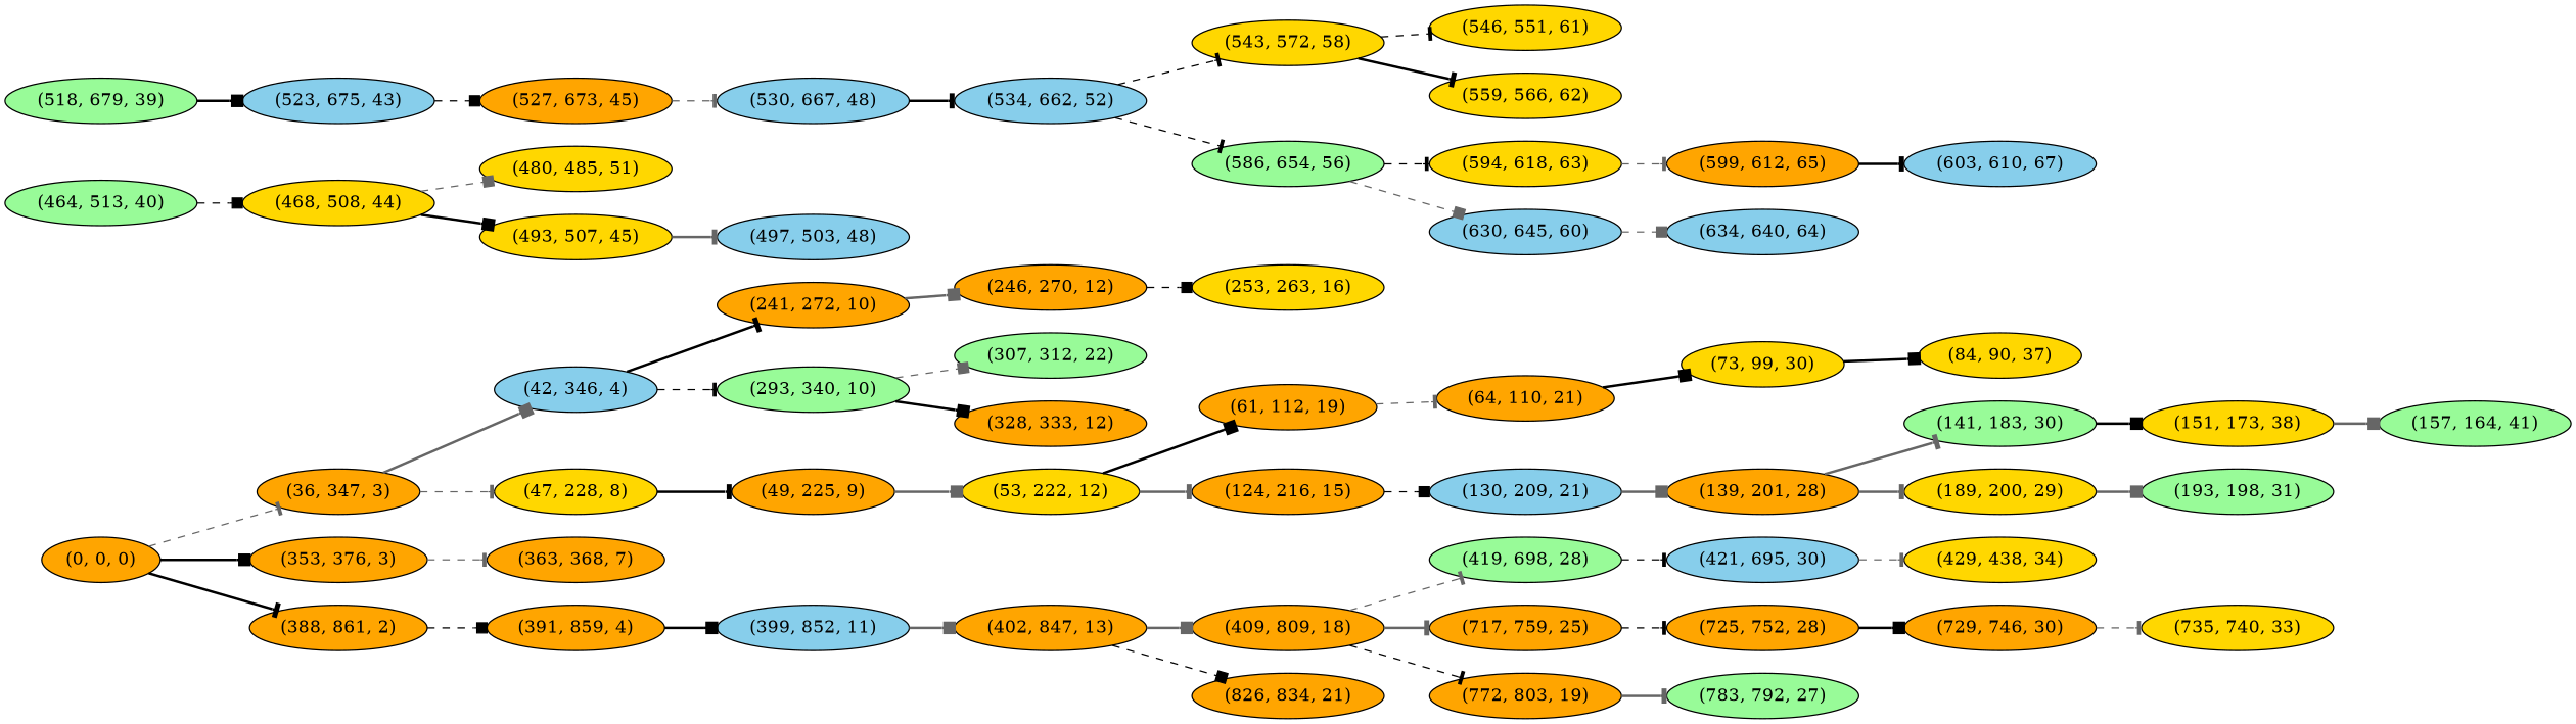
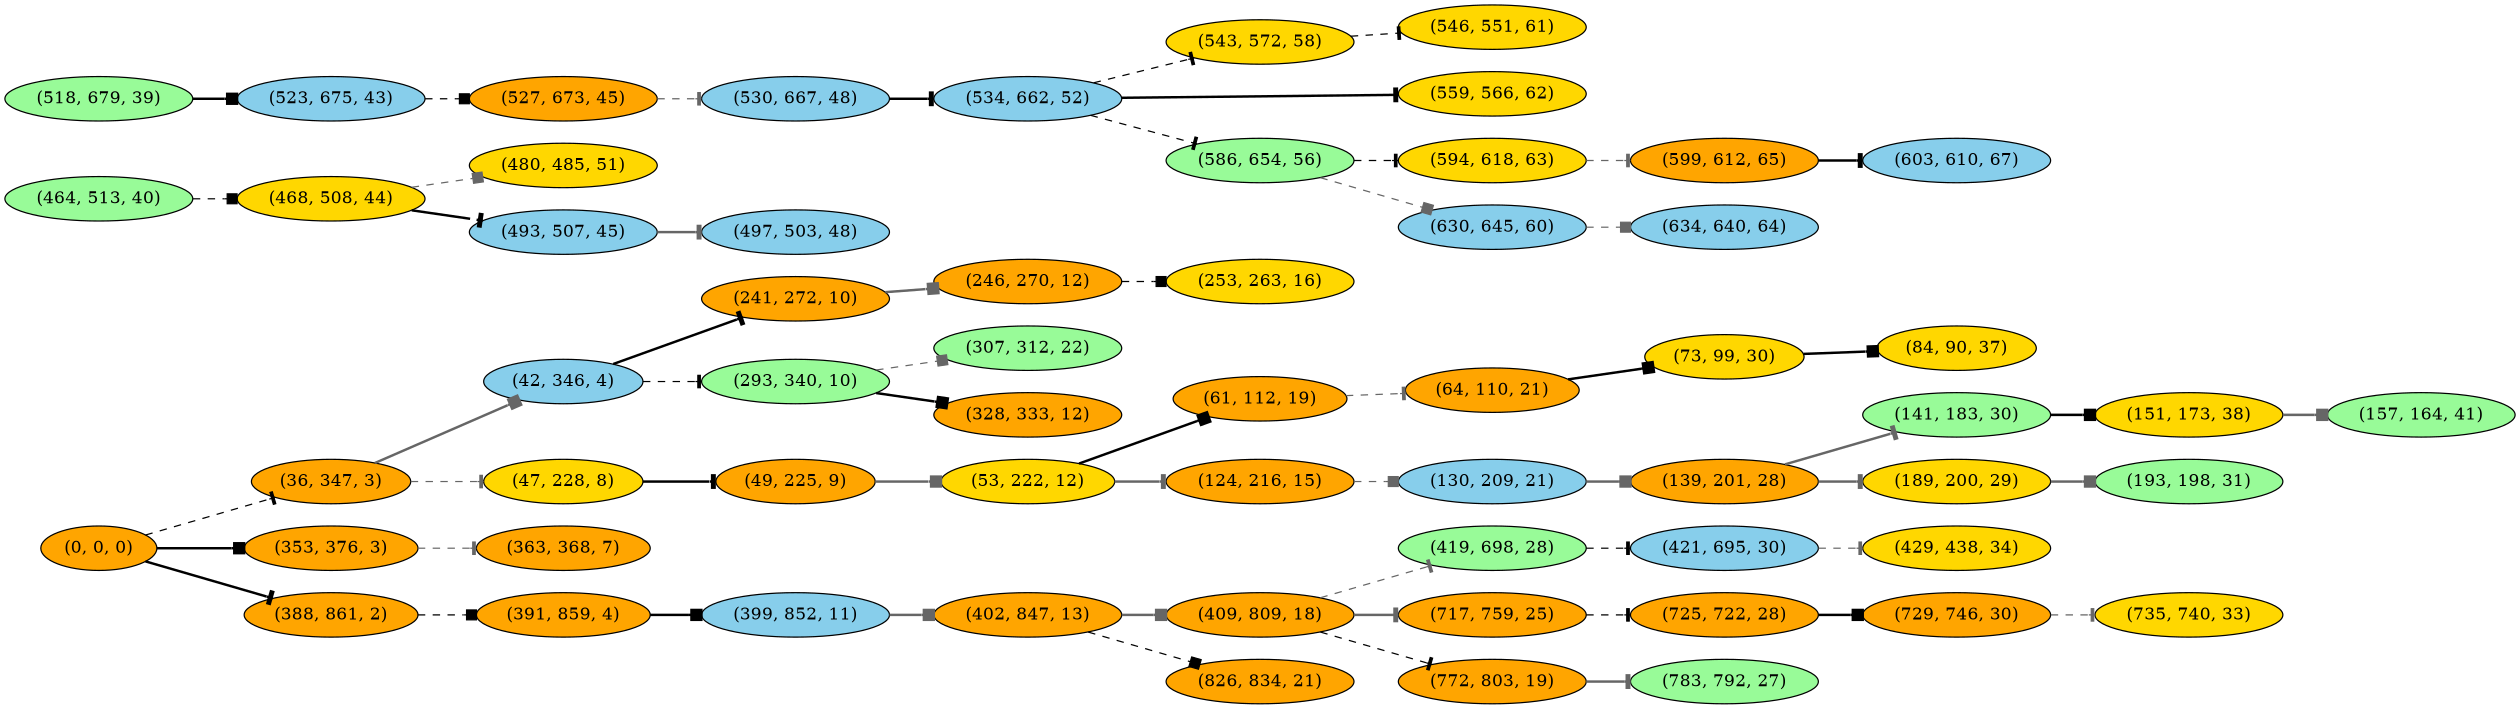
  digraph {
    rankdir=LR
    node [fillcolor=orange style=filled]
    edge [arrowhead=tee color=black style=bold]
    "(0, 0, 0)"
    "(36, 347, 3)"
    "(353, 376, 3)"
    "(388, 861, 2)"
    "(42, 346, 4)" [fillcolor=skyblue]
    "(47, 228, 8)" [fillcolor=gold]
    "(363, 368, 7)"
    "(391, 859, 4)"
    "(241, 272, 10)"
    "(293, 340, 10)" [fillcolor=palegreen]
    "(49, 225, 9)"
    "(246, 270, 12)"
    "(307, 312, 22)" [fillcolor=palegreen]
    "(328, 333, 12)"
    "(53, 222, 12)" [fillcolor=gold]
    "(61, 112, 19)"
    "(124, 216, 15)"
    "(64, 110, 21)"
    "(130, 209, 21)" [fillcolor=skyblue]
    "(73, 99, 30)" [fillcolor=gold]
    "(84, 90, 37)" [fillcolor=gold]
    "(139, 201, 28)"
    "(141, 183, 30)" [fillcolor=palegreen]
    "(189, 200, 29)" [fillcolor=gold]
    "(151, 173, 38)" [fillcolor=gold]
    "(193, 198, 31)" [fillcolor=palegreen]
    "(157, 164, 41)" [fillcolor=palegreen]
    "(253, 263, 16)" [fillcolor=gold]
    "(399, 852, 11)" [fillcolor=skyblue]
    "(402, 847, 13)"
    "(409, 809, 18)"
    "(826, 834, 21)"
    "(419, 698, 28)" [fillcolor=palegreen]
    "(717, 759, 25)"
    "(772, 803, 19)"
    "(421, 695, 30)" [fillcolor=skyblue]
-   "(725, 752, 28)"
+   "(725, 752, 28)" [label="(725, 722, 28)"]
    "(783, 792, 27)" [fillcolor=palegreen]
    "(429, 438, 34)" [fillcolor=gold]
    "(464, 513, 40)" [fillcolor=palegreen]
    "(468, 508, 44)" [fillcolor=gold]
    "(518, 679, 39)" [fillcolor=palegreen]
    "(523, 675, 43)" [fillcolor=skyblue]
    "(480, 485, 51)" [fillcolor=gold]
-   "(493, 507, 45)" [fillcolor=gold]
+   "(493, 507, 45)" [fillcolor=skyblue]
    "(497, 503, 48)" [fillcolor=skyblue]
    "(527, 673, 45)"
    "(530, 667, 48)" [fillcolor=skyblue]
    "(534, 662, 52)" [fillcolor=skyblue]
    "(543, 572, 58)" [fillcolor=gold]
    "(586, 654, 56)" [fillcolor=palegreen]
    "(546, 551, 61)" [fillcolor=gold]
    "(559, 566, 62)" [fillcolor=gold]
    "(594, 618, 63)" [fillcolor=gold]
    "(630, 645, 60)" [fillcolor=skyblue]
    "(599, 612, 65)"
    "(634, 640, 64)" [fillcolor=skyblue]
    "(603, 610, 67)" [fillcolor=skyblue]
    "(729, 746, 30)"
    "(735, 740, 33)" [fillcolor=gold]
-   "(0, 0, 0)" -> "(36, 347, 3)" [color=gray40 style=dashed]
+   "(0, 0, 0)" -> "(36, 347, 3)" [style=dashed]
    "(0, 0, 0)" -> "(353, 376, 3)" [arrowhead=box]
    "(0, 0, 0)" -> "(388, 861, 2)"
    "(36, 347, 3)" -> "(42, 346, 4)" [arrowhead=box color=gray40]
    "(36, 347, 3)" -> "(47, 228, 8)" [color=gray40 style=dashed]
    "(353, 376, 3)" -> "(363, 368, 7)" [color=gray40 style=dashed]
    "(388, 861, 2)" -> "(391, 859, 4)" [arrowhead=box style=dashed]
    "(42, 346, 4)" -> "(241, 272, 10)"
    "(42, 346, 4)" -> "(293, 340, 10)" [style=dashed]
    "(47, 228, 8)" -> "(49, 225, 9)"
    "(391, 859, 4)" -> "(399, 852, 11)" [arrowhead=box]
    "(241, 272, 10)" -> "(246, 270, 12)" [arrowhead=box color=gray40]
    "(293, 340, 10)" -> "(307, 312, 22)" [arrowhead=box color=gray40 style=dashed]
    "(293, 340, 10)" -> "(328, 333, 12)" [arrowhead=box]
    "(49, 225, 9)" -> "(53, 222, 12)" [arrowhead=box color=gray40]
    "(246, 270, 12)" -> "(253, 263, 16)" [arrowhead=box style=dashed]
    "(53, 222, 12)" -> "(61, 112, 19)" [arrowhead=box]
    "(53, 222, 12)" -> "(124, 216, 15)" [color=gray40]
    "(61, 112, 19)" -> "(64, 110, 21)" [color=gray40 style=dashed]
-   "(124, 216, 15)" -> "(130, 209, 21)" [arrowhead=box style=dashed]
+   "(124, 216, 15)" -> "(130, 209, 21)" [arrowhead=box color=gray40 style=dashed]
    "(64, 110, 21)" -> "(73, 99, 30)" [arrowhead=box]
    "(130, 209, 21)" -> "(139, 201, 28)" [arrowhead=box color=gray40]
    "(73, 99, 30)" -> "(84, 90, 37)" [arrowhead=box]
    "(139, 201, 28)" -> "(141, 183, 30)" [color=gray40]
    "(139, 201, 28)" -> "(189, 200, 29)" [color=gray40]
    "(141, 183, 30)" -> "(151, 173, 38)" [arrowhead=box]
    "(189, 200, 29)" -> "(193, 198, 31)" [arrowhead=box color=gray40]
    "(151, 173, 38)" -> "(157, 164, 41)" [arrowhead=box color=gray40]
    "(399, 852, 11)" -> "(402, 847, 13)" [arrowhead=box color=gray40]
    "(402, 847, 13)" -> "(409, 809, 18)" [arrowhead=box color=gray40]
    "(402, 847, 13)" -> "(826, 834, 21)" [arrowhead=box style=dashed]
    "(409, 809, 18)" -> "(419, 698, 28)" [color=gray40 style=dashed]
    "(409, 809, 18)" -> "(717, 759, 25)" [color=gray40]
    "(409, 809, 18)" -> "(772, 803, 19)" [style=dashed]
    "(419, 698, 28)" -> "(421, 695, 30)" [style=dashed]
    "(717, 759, 25)" -> "(725, 752, 28)" [style=dashed]
    "(772, 803, 19)" -> "(783, 792, 27)" [color=gray40]
    "(421, 695, 30)" -> "(429, 438, 34)" [color=gray40 style=dashed]
    "(725, 752, 28)" -> "(729, 746, 30)" [arrowhead=box]
    "(464, 513, 40)" -> "(468, 508, 44)" [arrowhead=box style=dashed]
    "(468, 508, 44)" -> "(480, 485, 51)" [arrowhead=box color=gray40 style=dashed]
-   "(468, 508, 44)" -> "(493, 507, 45)" [arrowhead=box]
+   "(468, 508, 44)" -> "(493, 507, 45)"
    "(518, 679, 39)" -> "(523, 675, 43)" [arrowhead=box]
    "(523, 675, 43)" -> "(527, 673, 45)" [arrowhead=box style=dashed]
    "(493, 507, 45)" -> "(497, 503, 48)" [color=gray40]
    "(527, 673, 45)" -> "(530, 667, 48)" [color=gray40 style=dashed]
    "(530, 667, 48)" -> "(534, 662, 52)"
    "(534, 662, 52)" -> "(543, 572, 58)" [style=dashed]
    "(534, 662, 52)" -> "(586, 654, 56)" [style=dashed]
    "(543, 572, 58)" -> "(546, 551, 61)" [style=dashed]
-   "(543, 572, 58)" -> "(559, 566, 62)"
+   "(534, 662, 52)" -> "(559, 566, 62)"
    "(586, 654, 56)" -> "(594, 618, 63)" [style=dashed]
    "(586, 654, 56)" -> "(630, 645, 60)" [arrowhead=box color=gray40 style=dashed]
    "(594, 618, 63)" -> "(599, 612, 65)" [color=gray40 style=dashed]
    "(630, 645, 60)" -> "(634, 640, 64)" [arrowhead=box color=gray40 style=dashed]
    "(599, 612, 65)" -> "(603, 610, 67)"
    "(729, 746, 30)" -> "(735, 740, 33)" [color=gray40 style=dashed]
  }
